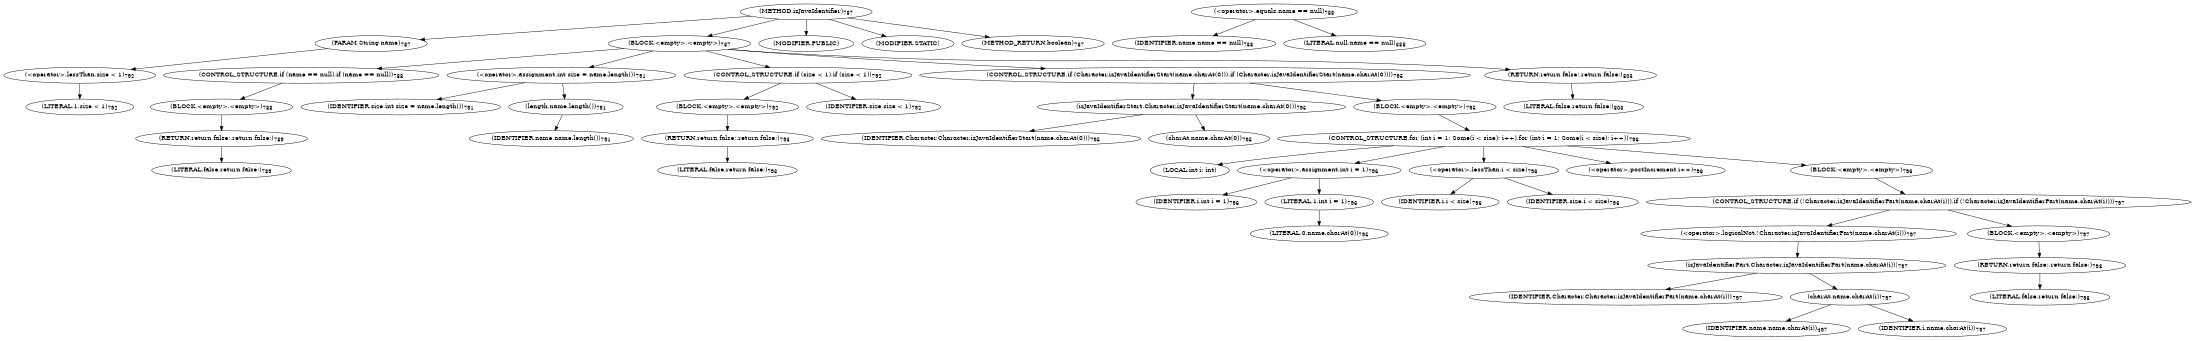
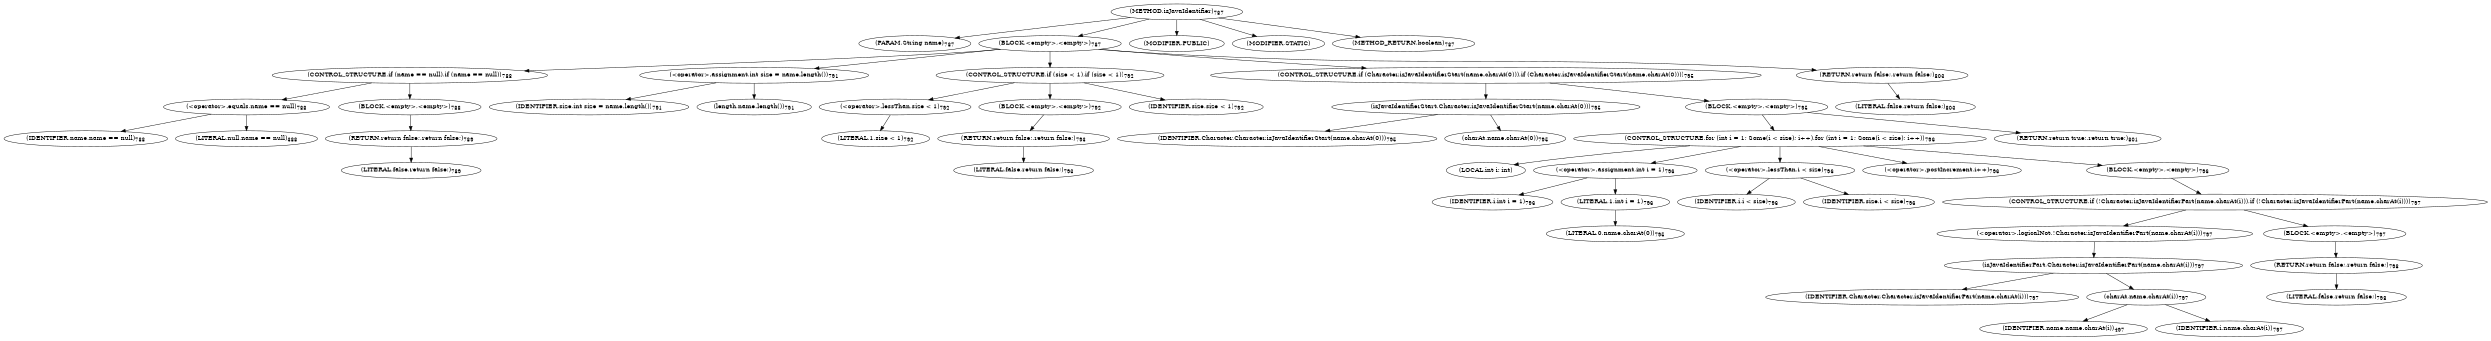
  digraph {
    n1 [label=<(METHOD,isJavaIdentifier)<SUB>787</SUB>>]
    n2 [label=<(PARAM,String name)<SUB>787</SUB>>]
    n3 [label=<(BLOCK,&lt;empty&gt;,&lt;empty&gt;)<SUB>787</SUB>>]
    n4 [label=<(MODIFIER,PUBLIC)>]
    n5 [label=<(MODIFIER,STATIC)>]
    n6 [label=<(METHOD_RETURN,boolean)<SUB>787</SUB>>]
    n7 [label=<(CONTROL_STRUCTURE,if (name == null),if (name == null))<SUB>788</SUB>>]
    n8 [label=<(&lt;operator&gt;.assignment,int size = name.length())<SUB>791</SUB>>]
    n9 [label=<(CONTROL_STRUCTURE,if (size &lt; 1),if (size &lt; 1))<SUB>792</SUB>>]
    n10 [label=<(CONTROL_STRUCTURE,if (Character.isJavaIdentifierStart(name.charAt(0))),if (Character.isJavaIdentifierStart(name.charAt(0))))<SUB>795</SUB>>]
    n11 [label=<(RETURN,return false;,return false;)<SUB>803</SUB>>]
    n12 [label=<(&lt;operator&gt;.equals,name == null)<SUB>788</SUB>>]
    n13 [label=<(BLOCK,&lt;empty&gt;,&lt;empty&gt;)<SUB>788</SUB>>]
    n14 [label=<(IDENTIFIER,size,int size = name.length())<SUB>791</SUB>>]
    n15 [label=<(length,name.length())<SUB>791</SUB>>]
    n16 [label=<(&lt;operator&gt;.lessThan,size &lt; 1)<SUB>792</SUB>>]
    n17 [label=<(BLOCK,&lt;empty&gt;,&lt;empty&gt;)<SUB>792</SUB>>]
    n18 [label=<(IDENTIFIER,size,size &lt; 1)<SUB>792</SUB>>]
    n19 [label=<(isJavaIdentifierStart,Character.isJavaIdentifierStart(name.charAt(0)))<SUB>795</SUB>>]
    n20 [label=<(BLOCK,&lt;empty&gt;,&lt;empty&gt;)<SUB>795</SUB>>]
    n21 [label=<(LITERAL,false,return false;)<SUB>803</SUB>>]
    n22 [label=<(IDENTIFIER,name,name == null)<SUB>788</SUB>>]
    n23 [label=<(LITERAL,null,name == null)<SUB>388</SUB>>]
    n24 [label=<(RETURN,return false;,return false;)<SUB>789</SUB>>]
    n25 [label=<(LITERAL,false,return false;)<SUB>789</SUB>>]
-   n26 [label=<(IDENTIFIER,name,name.length())<SUB>791</SUB>>]
    n27 [label=<(LITERAL,1,size &lt; 1)<SUB>792</SUB>>]
    n28 [label=<(RETURN,return false;,return false;)<SUB>793</SUB>>]
    n29 [label=<(LITERAL,false,return false;)<SUB>793</SUB>>]
    n30 [label=<(IDENTIFIER,Character,Character.isJavaIdentifierStart(name.charAt(0)))<SUB>795</SUB>>]
    n31 [label=<(charAt,name.charAt(0))<SUB>795</SUB>>]
    n32 [label=<(CONTROL_STRUCTURE,for (int i = 1; Some(i &lt; size); i++),for (int i = 1; Some(i &lt; size); i++))<SUB>796</SUB>>]
+   n33 [label=<(RETURN,return true;,return true;)<SUB>801</SUB>>]
    n34 [label=<(LITERAL,0,name.charAt(0))<SUB>795</SUB>>]
    n35 [label=<(LOCAL,int i: int)>]
    n36 [label=<(&lt;operator&gt;.assignment,int i = 1)<SUB>796</SUB>>]
    n37 [label=<(&lt;operator&gt;.lessThan,i &lt; size)<SUB>796</SUB>>]
    n38 [label=<(&lt;operator&gt;.postIncrement,i++)<SUB>796</SUB>>]
    n39 [label=<(BLOCK,&lt;empty&gt;,&lt;empty&gt;)<SUB>796</SUB>>]
    n40 [label=<(IDENTIFIER,i,int i = 1)<SUB>796</SUB>>]
    n41 [label=<(LITERAL,1,int i = 1)<SUB>796</SUB>>]
    n42 [label=<(IDENTIFIER,i,i &lt; size)<SUB>796</SUB>>]
    n43 [label=<(IDENTIFIER,size,i &lt; size)<SUB>796</SUB>>]
    n44 [label=<(CONTROL_STRUCTURE,if (!Character.isJavaIdentifierPart(name.charAt(i))),if (!Character.isJavaIdentifierPart(name.charAt(i))))<SUB>797</SUB>>]
    n45 [label=<(&lt;operator&gt;.logicalNot,!Character.isJavaIdentifierPart(name.charAt(i)))<SUB>797</SUB>>]
    n46 [label=<(BLOCK,&lt;empty&gt;,&lt;empty&gt;)<SUB>797</SUB>>]
    n47 [label=<(isJavaIdentifierPart,Character.isJavaIdentifierPart(name.charAt(i)))<SUB>797</SUB>>]
    n48 [label=<(RETURN,return false;,return false;)<SUB>798</SUB>>]
    n49 [label=<(IDENTIFIER,Character,Character.isJavaIdentifierPart(name.charAt(i)))<SUB>797</SUB>>]
    n50 [label=<(charAt,name.charAt(i))<SUB>797</SUB>>]
    n51 [label=<(IDENTIFIER,name,name.charAt(i))<SUB>497</SUB>>]
    n52 [label=<(IDENTIFIER,i,name.charAt(i))<SUB>797</SUB>>]
    n53 [label=<(LITERAL,false,return false;)<SUB>798</SUB>>]
    n1 -> n2
    n1 -> n3
    n1 -> n4
    n1 -> n5
    n1 -> n6
    n3 -> n7
    n3 -> n8
    n3 -> n9
    n3 -> n10
    n3 -> n11
+   n7 -> n12
    n7 -> n13
    n8 -> n14
    n8 -> n15
-   n2 -> n16
+   n9 -> n16
    n9 -> n17
    n9 -> n18
    n10 -> n19
    n10 -> n20
    n11 -> n21
    n12 -> n22
    n12 -> n23
    n13 -> n24
-   n15 -> n26
    n16 -> n27
    n17 -> n28
    n19 -> n30
    n19 -> n31
    n20 -> n32
+   n20 -> n33
    n24 -> n25
    n28 -> n29
    n32 -> n35
    n32 -> n36
    n32 -> n37
    n32 -> n38
    n32 -> n39
    n36 -> n40
    n36 -> n41
    n37 -> n42
    n37 -> n43
    n39 -> n44
    n41 -> n34
    n44 -> n45
    n44 -> n46
    n45 -> n47
    n46 -> n48
    n47 -> n49
    n47 -> n50
    n48 -> n53
    n50 -> n51
    n50 -> n52
  }
